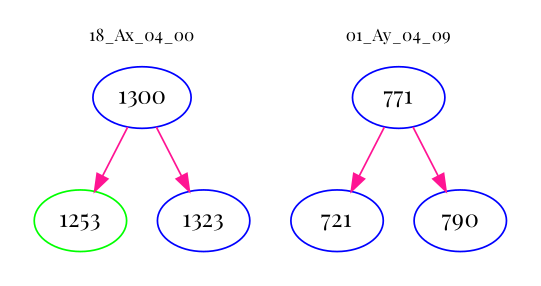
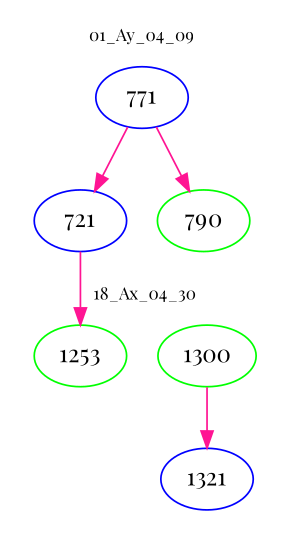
  digraph {
    fontname="Playfair Display"
    node [color=blue fontname="Playfair Display"]
    edge [color=deeppink fontname="Playfair Display"]
-   n1 [label=1300]
+   n1 [color=green label=1300]
    n2 [color=green label=1253]
-   n3 [label=1323]
+   n3 [label=1321]
    n4 [label=771]
    n5 [label=721]
-   n6 [label=790]
+   n6 [color=green label=790]
    subgraph cluster_1 {
      color=white
      fontsize=10
-     label="18_Ax_04_00"
+     label="18_Ax_04_30"
      n1
      n2
      n3
    }
    subgraph cluster_2 {
      color=white
      fontsize=10
      label="01_Ay_04_09"
      n4
      n5
      n6
    }
-   n1 -> n2
+   n5 -> n2
    n1 -> n3
    n4 -> n5
    n4 -> n6
  }
